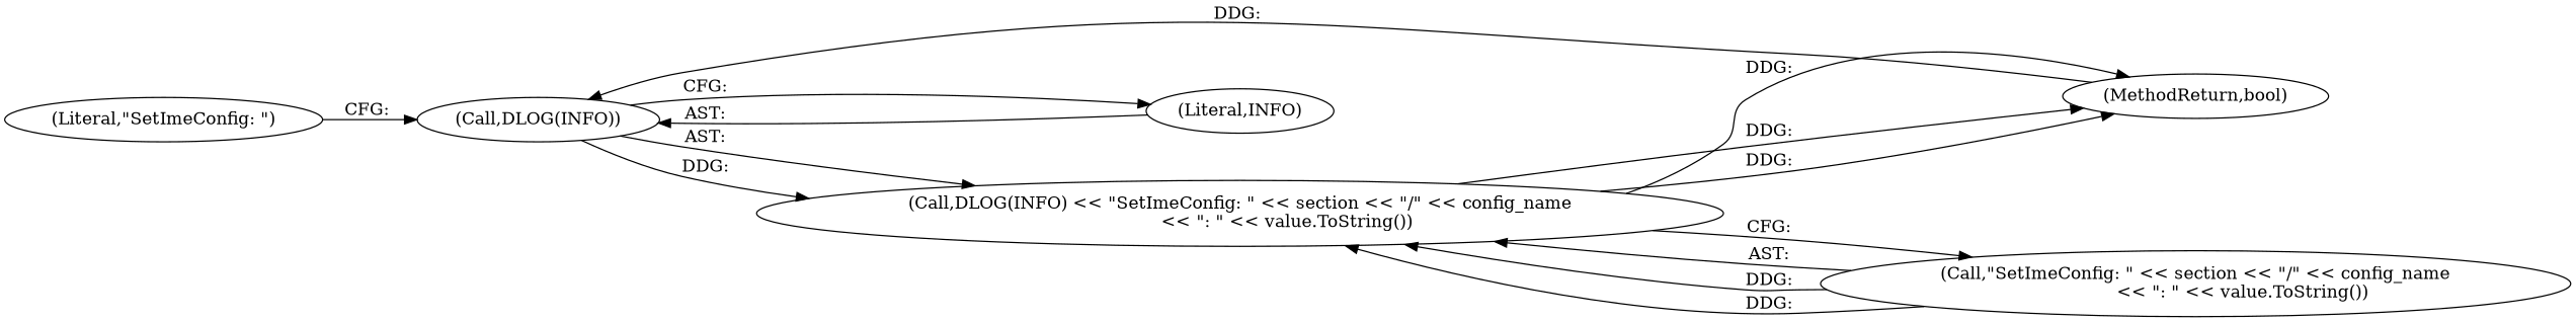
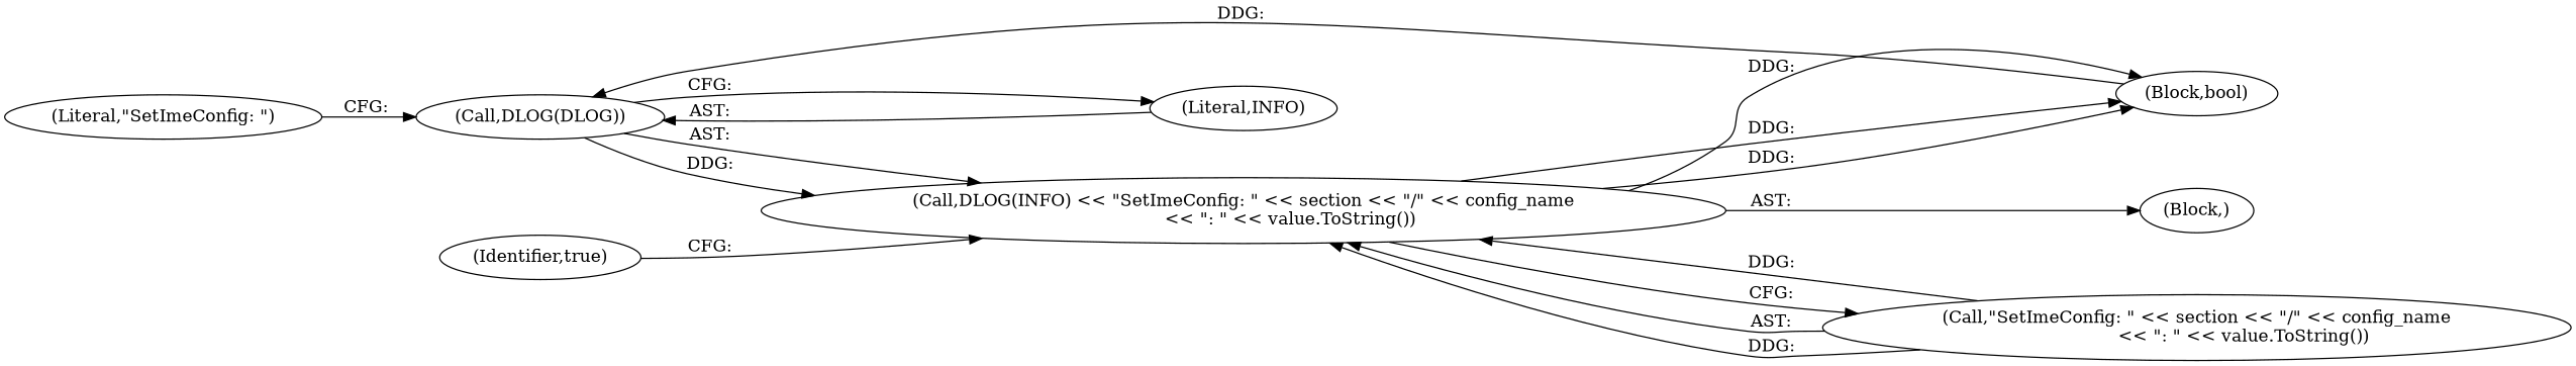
  digraph {
    rankdir=LR
-   n1 [label="(Call,DLOG(INFO))"]
+   n1 [label="(Call,DLOG(DLOG))"]
    n2 [label="(Call,DLOG(INFO) << \"SetImeConfig: \" << section << \"/\" << config_name\n                 << \": \" << value.ToString())"]
    n3 [label="(Literal,INFO)"]
-   n4 [label="(MethodReturn,bool)"]
+   n4 [label="(Block,bool)"]
+   n5 [label="(Block,)"]
    n6 [label="(Call,\"SetImeConfig: \" << section << \"/\" << config_name\n                 << \": \" << value.ToString())"]
+   n7 [label="(Identifier,true)"]
    n8 [label="(Literal,\"SetImeConfig: \")"]
    n1 -> n2 [label="AST: "]
    n1 -> n2 [label="DDG: "]
    n1 -> n3 [label="CFG: "]
    n2 -> n4 [label="DDG: "]
    n2 -> n4 [label="DDG: "]
    n2 -> n4 [label="DDG: "]
+   n2 -> n5 [label="AST: "]
    n2 -> n6 [label="CFG: "]
    n3 -> n1 [label="AST: "]
    n4 -> n1 [label="DDG: "]
    n6 -> n2 [label="AST: "]
    n6 -> n2 [label="DDG: "]
    n6 -> n2 [label="DDG: "]
+   n7 -> n2 [label="CFG: "]
    n8 -> n1 [label="CFG: "]
  }
